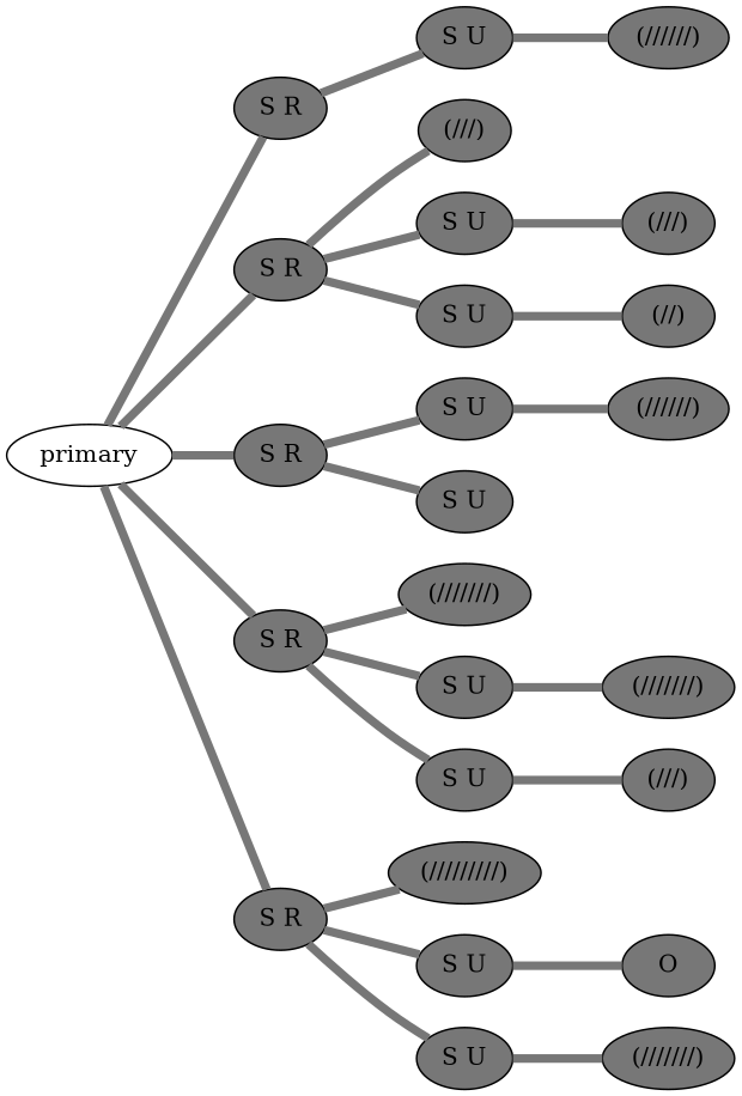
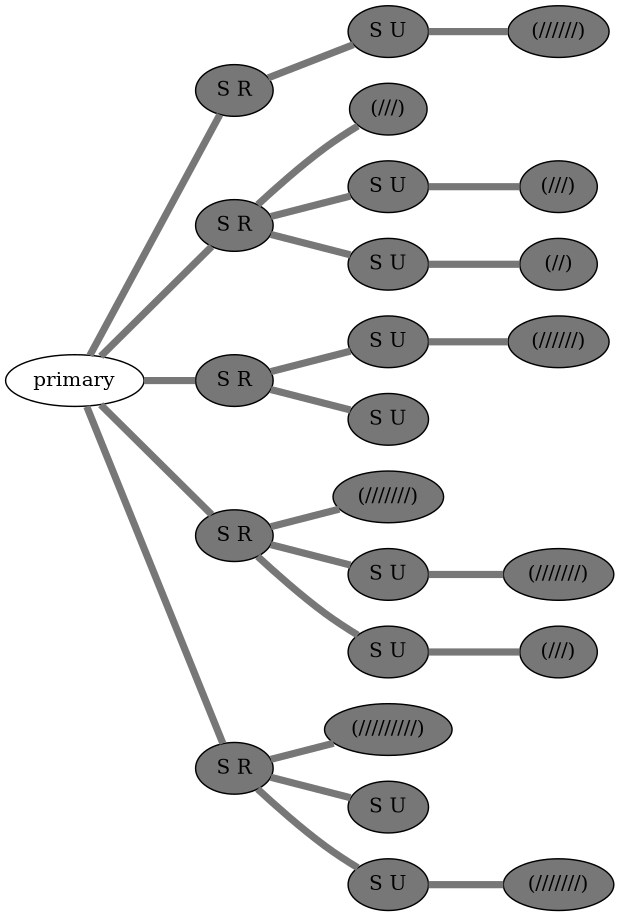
  graph {
    rankdir=LR
    node [fillcolor="#777777" pendant_colors="#777777" pendant_ply=S qtype=pendant_node style=filled]
    edge [color="#777777" penwidth=5 qtype=pendant_link]
    n1 [label="S R" pendant_attach=R pendant_length=38]
    n2 [label="S U" pendant_attach=U pendant_length=18]
    primary [fillcolor="" pendant_colors="" pendant_ply="" qtype="" style=""]
    n4 [label="S R" pendant_attach=R pendant_length=36]
    n5 [label="S R" pendant_attach=R pendant_length=36]
    n6 [label="S R" pendant_attach=R pendant_length=23]
    n7 [label="S R" pendant_attach=R pendant_length=31]
    n8 [knot_position=8.0 knot_spin=S knot_type=L knot_value=6 label="(//////)" qtype=knot_node pendant_colors="" pendant_ply=""]
    n9 [knot_position=10.5 knot_spin=S knot_type=L knot_value=3 label="(///)" qtype=knot_node pendant_colors="" pendant_ply=""]
    n10 [label="S U" pendant_attach=U pendant_length=16]
    n11 [label="S U" pendant_attach=U pendant_length=23]
    n12 [knot_position=7.0 knot_spin=S knot_type=L knot_value=3 label="(///)" qtype=knot_node pendant_colors="" pendant_ply=""]
    n13 [knot_position=7.5 knot_spin=S knot_type=L knot_value=2 label="(//)" qtype=knot_node pendant_colors="" pendant_ply=""]
    n14 [label="S U" pendant_attach=U pendant_length=9]
    n15 [label="S U" pendant_attach=U pendant_length=19]
    n16 [knot_position=7.5 knot_spin=S knot_type=L knot_value=6 label="(//////)" qtype=knot_node pendant_colors="" pendant_ply=""]
    n17 [knot_position=11.0 knot_spin=S knot_type=L knot_value=7 label="(///////)" qtype=knot_node pendant_colors="" pendant_ply=""]
    n18 [label="S U" pendant_attach=U pendant_length=10]
    n19 [label="S U" pendant_attach=U pendant_length=22]
    n20 [knot_position=8.0 knot_spin=S knot_type=L knot_value=7 label="(///////)" qtype=knot_node pendant_colors="" pendant_ply=""]
    n21 [knot_position=8.0 knot_spin=S knot_type=L knot_value=3 label="(///)" qtype=knot_node pendant_colors="" pendant_ply=""]
    n22 [knot_position=11.0 knot_spin=S knot_type=L knot_value=9 label="(/////////)" qtype=knot_node pendant_colors="" pendant_ply=""]
    n23 [label="S U" pendant_attach=U pendant_length=21]
    n24 [label="S U" pendant_attach=U pendant_length=20]
-   n25 [knot_position=3.5 knot_spin=Z knot_type=S knot_value=1 label=O qtype=knot_node pendant_colors="" pendant_ply=""]
    n26 [knot_position=7.5 knot_spin=S knot_type=L knot_value=7 label="(///////)" qtype=knot_node pendant_colors="" pendant_ply=""]
    n1 -- n2
    n2 -- n8 [qtype=knot_link]
    primary -- n1
    primary -- n4
    primary -- n5
    primary -- n6
    primary -- n7
    n4 -- n9 [qtype=knot_link]
    n4 -- n10
    n4 -- n11
    n5 -- n14
    n5 -- n15
    n6 -- n17 [qtype=knot_link]
    n6 -- n18
    n6 -- n19
    n7 -- n22 [qtype=knot_link]
    n7 -- n23
    n7 -- n24
    n10 -- n12 [qtype=knot_link]
    n11 -- n13 [qtype=knot_link]
    n14 -- n16 [qtype=knot_link]
    n18 -- n20 [qtype=knot_link]
    n19 -- n21 [qtype=knot_link]
-   n23 -- n25 [qtype=knot_link]
    n24 -- n26 [qtype=knot_link]
  }
